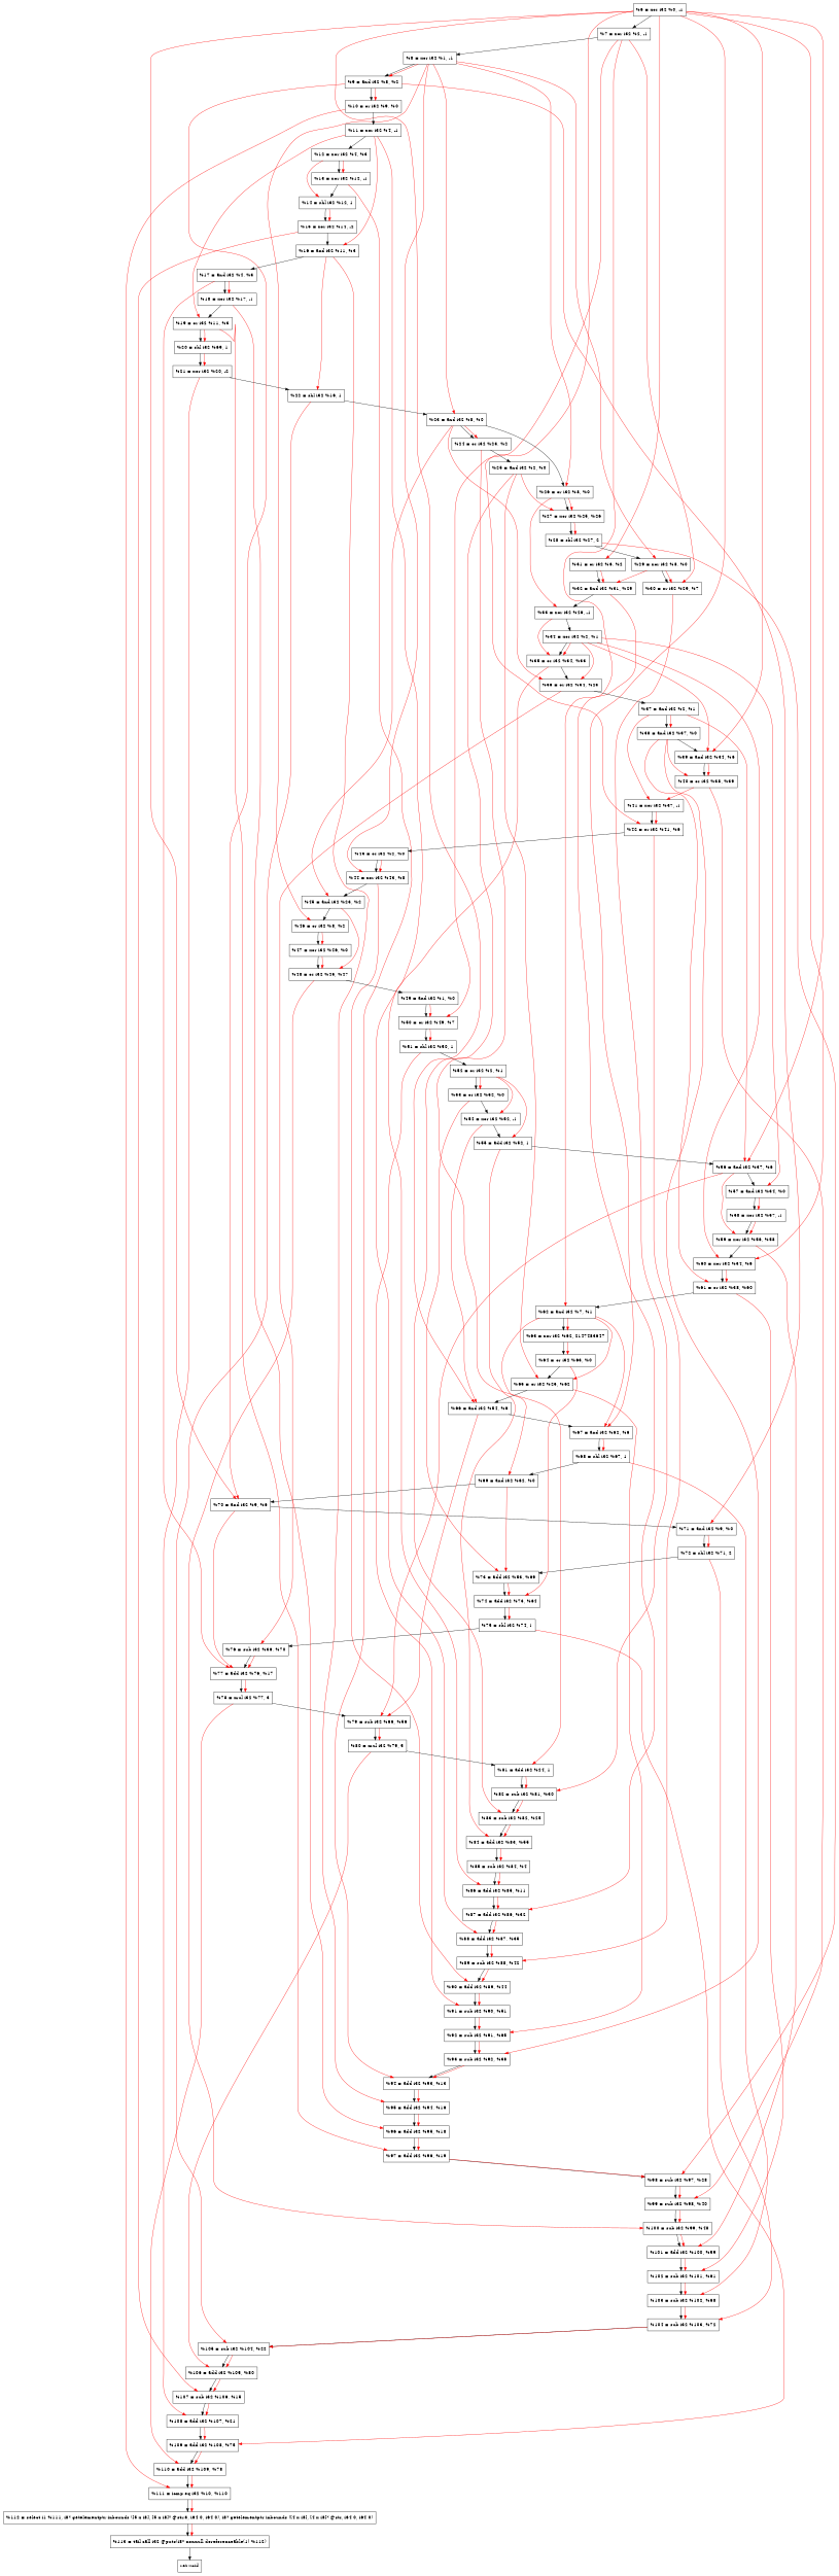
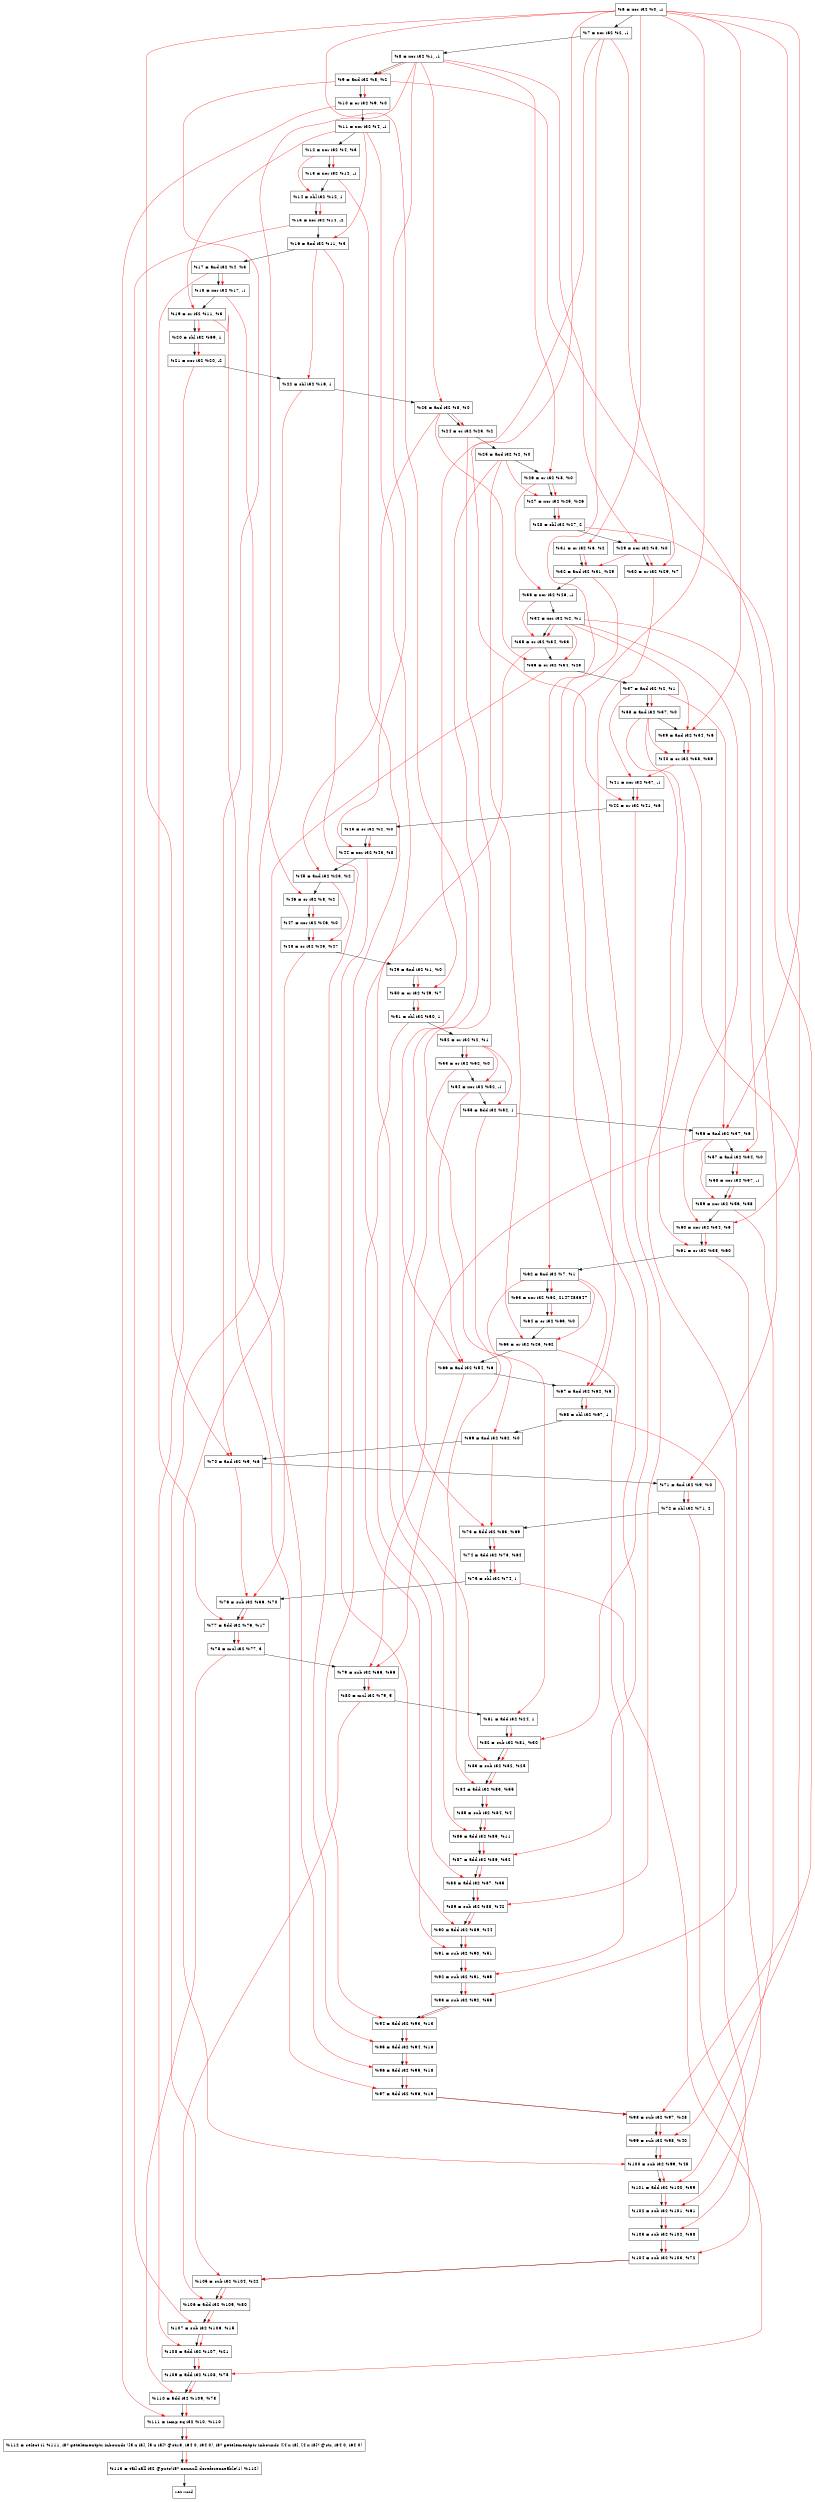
  digraph {
    node [shape=record]
    edge [color=red]
    n1 [label="  %6 = xor i32 %0, -1"]
    n2 [label="  %7 = xor i32 %2, -1"]
    n3 [label="  %31 = or i32 %6, %2"]
    n4 [label="  %39 = and i32 %34, %6"]
    n5 [label="  %42 = or i32 %41, %6"]
    n6 [label="  %56 = and i32 %37, %6"]
    n7 [label="  %60 = xor i32 %34, %6"]
    n8 [label="  %66 = and i32 %54, %6"]
    n9 [label="  %67 = and i32 %62, %6"]
    n10 [label="  %70 = and i32 %9, %6"]
    n11 [label="  %8 = xor i32 %1, -1"]
    n12 [label="  %30 = or i32 %29, %7"]
    n13 [label="  %50 = or i32 %49, %7"]
    n14 [label="  %62 = and i32 %7, %1"]
    n15 [label="  %32 = and i32 %31, %29"]
    n16 [label="  %40 = or i32 %38, %39"]
    n17 [label="  %43 = or i32 %2, %0"]
    n18 [label="  %89 = sub i32 %88, %42"]
    n19 [label="  %57 = and i32 %34, %0"]
    n20 [label="  %59 = xor i32 %56, %58"]
    n21 [label="  %79 = sub i32 %66, %56"]
    n22 [label="  %61 = or i32 %38, %60"]
    n23 [label="  %68 = shl i32 %67, 1"]
    n24 [label="  %71 = and i32 %9, %0"]
    n25 [label="  %76 = sub i32 %36, %70"]
    n26 [label="  %9 = and i32 %8, %2"]
    n27 [label="  %23 = and i32 %8, %0"]
    n28 [label="  %26 = or i32 %8, %0"]
    n29 [label="  %29 = xor i32 %8, %0"]
    n30 [label="  %44 = xor i32 %43, %8"]
    n31 [label="  %46 = or i32 %8, %2"]
    n32 [label="  %82 = sub i32 %81, %30"]
    n33 [label="  %51 = shl i32 %50, 1"]
    n34 [label="  %65 = or i32 %25, %62"]
    n35 [label="  %63 = xor i32 %62, 2147483647"]
    n36 [label="  %69 = and i32 %62, %0"]
    n37 [label="  %10 = or i32 %9, %0"]
    n38 [label="  %24 = or i32 %23, %2"]
    n39 [label="  %36 = or i32 %34, %23"]
    n40 [label="  %45 = and i32 %23, %2"]
    n41 [label="  %27 = xor i32 %25, %26"]
    n42 [label="  %33 = xor i32 %26, -1"]
    n43 [label="  %90 = add i32 %89, %44"]
    n44 [label="  %47 = xor i32 %46, %0"]
    n45 [label="  %11 = xor i32 %4, -1"]
    n46 [label="  %111 = icmp eq i32 %10, %110"]
    n47 [label="  %72 = shl i32 %71, 2"]
    n48 [label="  %12 = xor i32 %4, %3"]
    n49 [label="  %16 = and i32 %11, %3"]
    n50 [label="  %19 = or i32 %11, %3"]
    n51 [label="  %86 = add i32 %85, %11"]
    n52 [label="  %112 = select i1 %111, i8* getelementptr inbounds ([5 x i8], [5 x i8]* @str.3, i64 0, i64 0), i8* getelementptr inbounds ([4 x i8], [4 x i8]* @str, i64 0, i64 0)"]
    n53 [label="  %13 = xor i32 %12, -1"]
    n54 [label="  %14 = shl i32 %12, 1"]
    n55 [label="  %17 = and i32 %4, %3"]
    n56 [label="  %22 = shl i32 %16, 1"]
    n57 [label="  %95 = add i32 %94, %16"]
    n58 [label="%20 = shl i32 %69, 1"]
    n59 [label="  %97 = add i32 %96, %19"]
    n60 [label="  %87 = add i32 %86, %32"]
    n61 [label="  %94 = add i32 %93, %13"]
    n62 [label="  %15 = xor i32 %14, -2"]
    n63 [label="  %107 = sub i32 %106, %15"]
    n64 [label="  %108 = add i32 %107, %21"]
    n65 [label="  %18 = xor i32 %17, -1"]
    n66 [label="  %77 = add i32 %76, %17"]
    n67 [label="  %105 = sub i32 %104, %22"]
    n68 [label="  %96 = add i32 %95, %18"]
    n69 [label="  %78 = mul i32 %77, 3"]
    n70 [label="  %21 = xor i32 %20, -2"]
    n71 [label="  %98 = sub i32 %97, %28"]
    n72 [label="  %109 = add i32 %108, %75"]
    n73 [label="  %106 = add i32 %105, %80"]
    n74 [label="  %25 = and i32 %2, %0"]
    n75 [label="  %81 = add i32 %24, 1"]
    n76 [label="  %37 = and i32 %2, %1"]
    n77 [label="  %48 = or i32 %45, %47"]
    n78 [label="  %83 = sub i32 %82, %25"]
    n79 [label="  %28 = shl i32 %27, 2"]
    n80 [label="  %92 = sub i32 %91, %65"]
    n81 [label="  %84 = add i32 %83, %55"]
    n82 [label="  %34 = xor i32 %2, %1"]
    n83 [label="  %35 = or i32 %34, %33"]
    n84 [label="  %99 = sub i32 %98, %40"]
    n85 [label="  %88 = add i32 %87, %35"]
    n86 [label="  %58 = xor i32 %57, -1"]
    n87 [label="  %38 = and i32 %37, %0"]
    n88 [label="  %41 = xor i32 %37, -1"]
    n89 [label="  %93 = sub i32 %92, %38"]
    n90 [label="  %102 = sub i32 %101, %61"]
    n91 [label="  %100 = sub i32 %99, %48"]
    n92 [label="  %91 = sub i32 %90, %51"]
    n93 [label="  %49 = and i32 %1, %0"]
    n94 [label="  %101 = add i32 %100, %59"]
    n95 [label="  %52 = or i32 %2, %1"]
    n96 [label="  %53 = or i32 %52, %0"]
    n97 [label="  %54 = xor i32 %52, -1"]
    n98 [label="  %55 = add i32 %52, 1"]
    n99 [label="  %73 = add i32 %53, %69"]
    n100 [label="  %74 = add i32 %73, %64"]
    n101 [label="  %85 = sub i32 %84, %4"]
    n102 [label="  %80 = mul i32 %79, 5"]
    n103 [label="  %103 = sub i32 %102, %68"]
    n104 [label="  %64 = or i32 %63, %0"]
    n105 [label="  %75 = shl i32 %74, 1"]
    n106 [label="  %104 = sub i32 %103, %72"]
    n107 [label="  %110 = add i32 %109, %78"]
    n108 [label="  %113 = tail call i32 @puts(i8* nonnull dereferenceable(1) %112)"]
    n109 [label="  ret void"]
    n1 -> n2 [color=""]
    n1 -> n3
    n1 -> n4
    n1 -> n5
    n1 -> n6
    n1 -> n7
    n1 -> n8
    n1 -> n9
    n1 -> n10
    n2 -> n11 [color=""]
    n2 -> n12
    n2 -> n13
    n2 -> n14
    n3 -> n15 [color=""]
    n3 -> n15
    n4 -> n16 [color=""]
    n4 -> n16
    n5 -> n17 [color=""]
    n5 -> n18
    n6 -> n19 [color=""]
    n6 -> n20
    n6 -> n21
    n7 -> n22 [color=""]
    n7 -> n22
    n8 -> n9 [color=""]
    n8 -> n21
    n9 -> n23 [color=""]
    n9 -> n23
    n10 -> n24 [color=""]
-   n10 -> n66
+   n10 -> n25
    n11 -> n26 [color=""]
    n11 -> n26
    n11 -> n27
    n11 -> n28
    n11 -> n29
    n11 -> n30
    n11 -> n31
    n12 -> n32
    n13 -> n33 [color=""]
    n13 -> n33
    n14 -> n9
    n14 -> n34
    n14 -> n35 [color=""]
    n14 -> n35
    n14 -> n36
    n15 -> n42 [color=""]
    n15 -> n60
    n16 -> n84
    n16 -> n88
    n17 -> n30 [color=""]
    n17 -> n30
    n18 -> n43 [color=""]
    n18 -> n43
    n19 -> n86 [color=""]
    n19 -> n86
    n20 -> n7 [color=""]
    n20 -> n94
    n21 -> n102 [color=""]
    n21 -> n102
    n22 -> n14 [color=""]
    n22 -> n90
    n23 -> n36 [color=""]
    n23 -> n103
    n24 -> n47 [color=""]
    n24 -> n47
    n25 -> n66 [color=""]
    n25 -> n66
    n26 -> n10
    n26 -> n24
    n26 -> n37 [color=""]
    n26 -> n37
    n27 -> n38 [color=""]
    n27 -> n38
    n27 -> n39
    n27 -> n40
    n28 -> n41 [color=""]
    n28 -> n41
    n28 -> n42
    n29 -> n12 [color=""]
    n29 -> n12
    n29 -> n15
    n30 -> n40 [color=""]
    n30 -> n43
    n31 -> n44 [color=""]
    n31 -> n44
    n32 -> n78 [color=""]
    n32 -> n78
    n33 -> n92
    n33 -> n95 [color=""]
    n34 -> n8 [color=""]
    n34 -> n80
    n35 -> n104 [color=""]
    n35 -> n104
    n36 -> n10 [color=""]
    n36 -> n99
    n37 -> n45 [color=""]
    n37 -> n46
    n38 -> n74 [color=""]
    n38 -> n75
    n39 -> n25
    n39 -> n76 [color=""]
    n40 -> n31 [color=""]
    n40 -> n77
    n41 -> n79 [color=""]
    n41 -> n79
    n42 -> n82 [color=""]
    n42 -> n83
    n43 -> n92 [color=""]
    n43 -> n92
    n44 -> n77 [color=""]
    n44 -> n77
    n45 -> n48 [color=""]
    n45 -> n49
    n45 -> n50
    n45 -> n51
    n46 -> n52 [color=""]
    n46 -> n52
    n47 -> n99 [color=""]
    n47 -> n106
    n48 -> n53 [color=""]
    n48 -> n53
    n48 -> n54
    n49 -> n55 [color=""]
    n49 -> n56
    n49 -> n57
    n50 -> n58 [color=""]
    n50 -> n58
    n50 -> n59
    n51 -> n60 [color=""]
    n51 -> n60
    n52 -> n108 [color=""]
    n52 -> n108
    n53 -> n54 [color=""]
    n53 -> n61
    n54 -> n62 [color=""]
    n54 -> n62
    n55 -> n65 [color=""]
    n55 -> n65
    n55 -> n66
    n56 -> n27 [color=""]
    n56 -> n67
    n57 -> n68 [color=""]
    n57 -> n68
    n58 -> n70 [color=""]
    n58 -> n70
    n59 -> n71 [color=""]
    n59 -> n71
    n60 -> n85 [color=""]
    n60 -> n85
    n61 -> n57 [color=""]
    n61 -> n57
    n62 -> n49 [color=""]
    n62 -> n63
    n63 -> n64 [color=""]
    n63 -> n64
    n64 -> n72 [color=""]
    n64 -> n72
    n65 -> n50 [color=""]
    n65 -> n68
    n66 -> n69 [color=""]
    n66 -> n69
    n67 -> n73 [color=""]
    n67 -> n73
    n68 -> n59 [color=""]
    n68 -> n59
    n69 -> n21 [color=""]
    n69 -> n107
    n70 -> n56 [color=""]
    n70 -> n64
    n71 -> n84 [color=""]
    n71 -> n84
    n72 -> n107 [color=""]
    n72 -> n107
    n73 -> n63 [color=""]
    n73 -> n63
-   n27 -> n28 [color=""]
+   n74 -> n28 [color=""]
    n74 -> n34
    n74 -> n41
    n74 -> n78
    n75 -> n32 [color=""]
    n75 -> n32
    n76 -> n6
    n76 -> n87 [color=""]
    n76 -> n87
    n76 -> n88
    n77 -> n91
    n77 -> n93 [color=""]
    n78 -> n81 [color=""]
    n78 -> n81
    n79 -> n29 [color=""]
    n79 -> n71
    n80 -> n89 [color=""]
    n80 -> n89
    n81 -> n101 [color=""]
    n81 -> n101
    n82 -> n4
    n82 -> n7
    n82 -> n19
    n82 -> n39
    n82 -> n83 [color=""]
    n82 -> n83
    n83 -> n39 [color=""]
    n83 -> n85
    n84 -> n91 [color=""]
    n84 -> n91
    n85 -> n18 [color=""]
    n85 -> n18
    n86 -> n20 [color=""]
    n86 -> n20
    n87 -> n4 [color=""]
    n87 -> n16
    n87 -> n22
    n87 -> n89
    n88 -> n5 [color=""]
    n88 -> n5
    n89 -> n61 [color=""]
    n89 -> n61
    n90 -> n103 [color=""]
    n90 -> n103
    n91 -> n94 [color=""]
    n91 -> n94
    n92 -> n80 [color=""]
    n92 -> n80
    n93 -> n13 [color=""]
    n93 -> n13
    n94 -> n90 [color=""]
    n94 -> n90
    n95 -> n96 [color=""]
    n95 -> n96
    n95 -> n97
    n95 -> n98
    n96 -> n97 [color=""]
    n96 -> n99
    n97 -> n8
    n97 -> n98 [color=""]
    n98 -> n6 [color=""]
    n98 -> n81
    n99 -> n100 [color=""]
    n99 -> n100
    n100 -> n105 [color=""]
    n100 -> n105
    n101 -> n51 [color=""]
    n101 -> n51
    n102 -> n73
    n102 -> n75 [color=""]
    n103 -> n106 [color=""]
    n103 -> n106
    n104 -> n34 [color=""]
-   n104 -> n100
    n105 -> n25 [color=""]
    n105 -> n72
    n106 -> n67 [color=""]
    n106 -> n67
    n107 -> n46 [color=""]
    n107 -> n46
    n108 -> n109 [color=""]
  }
